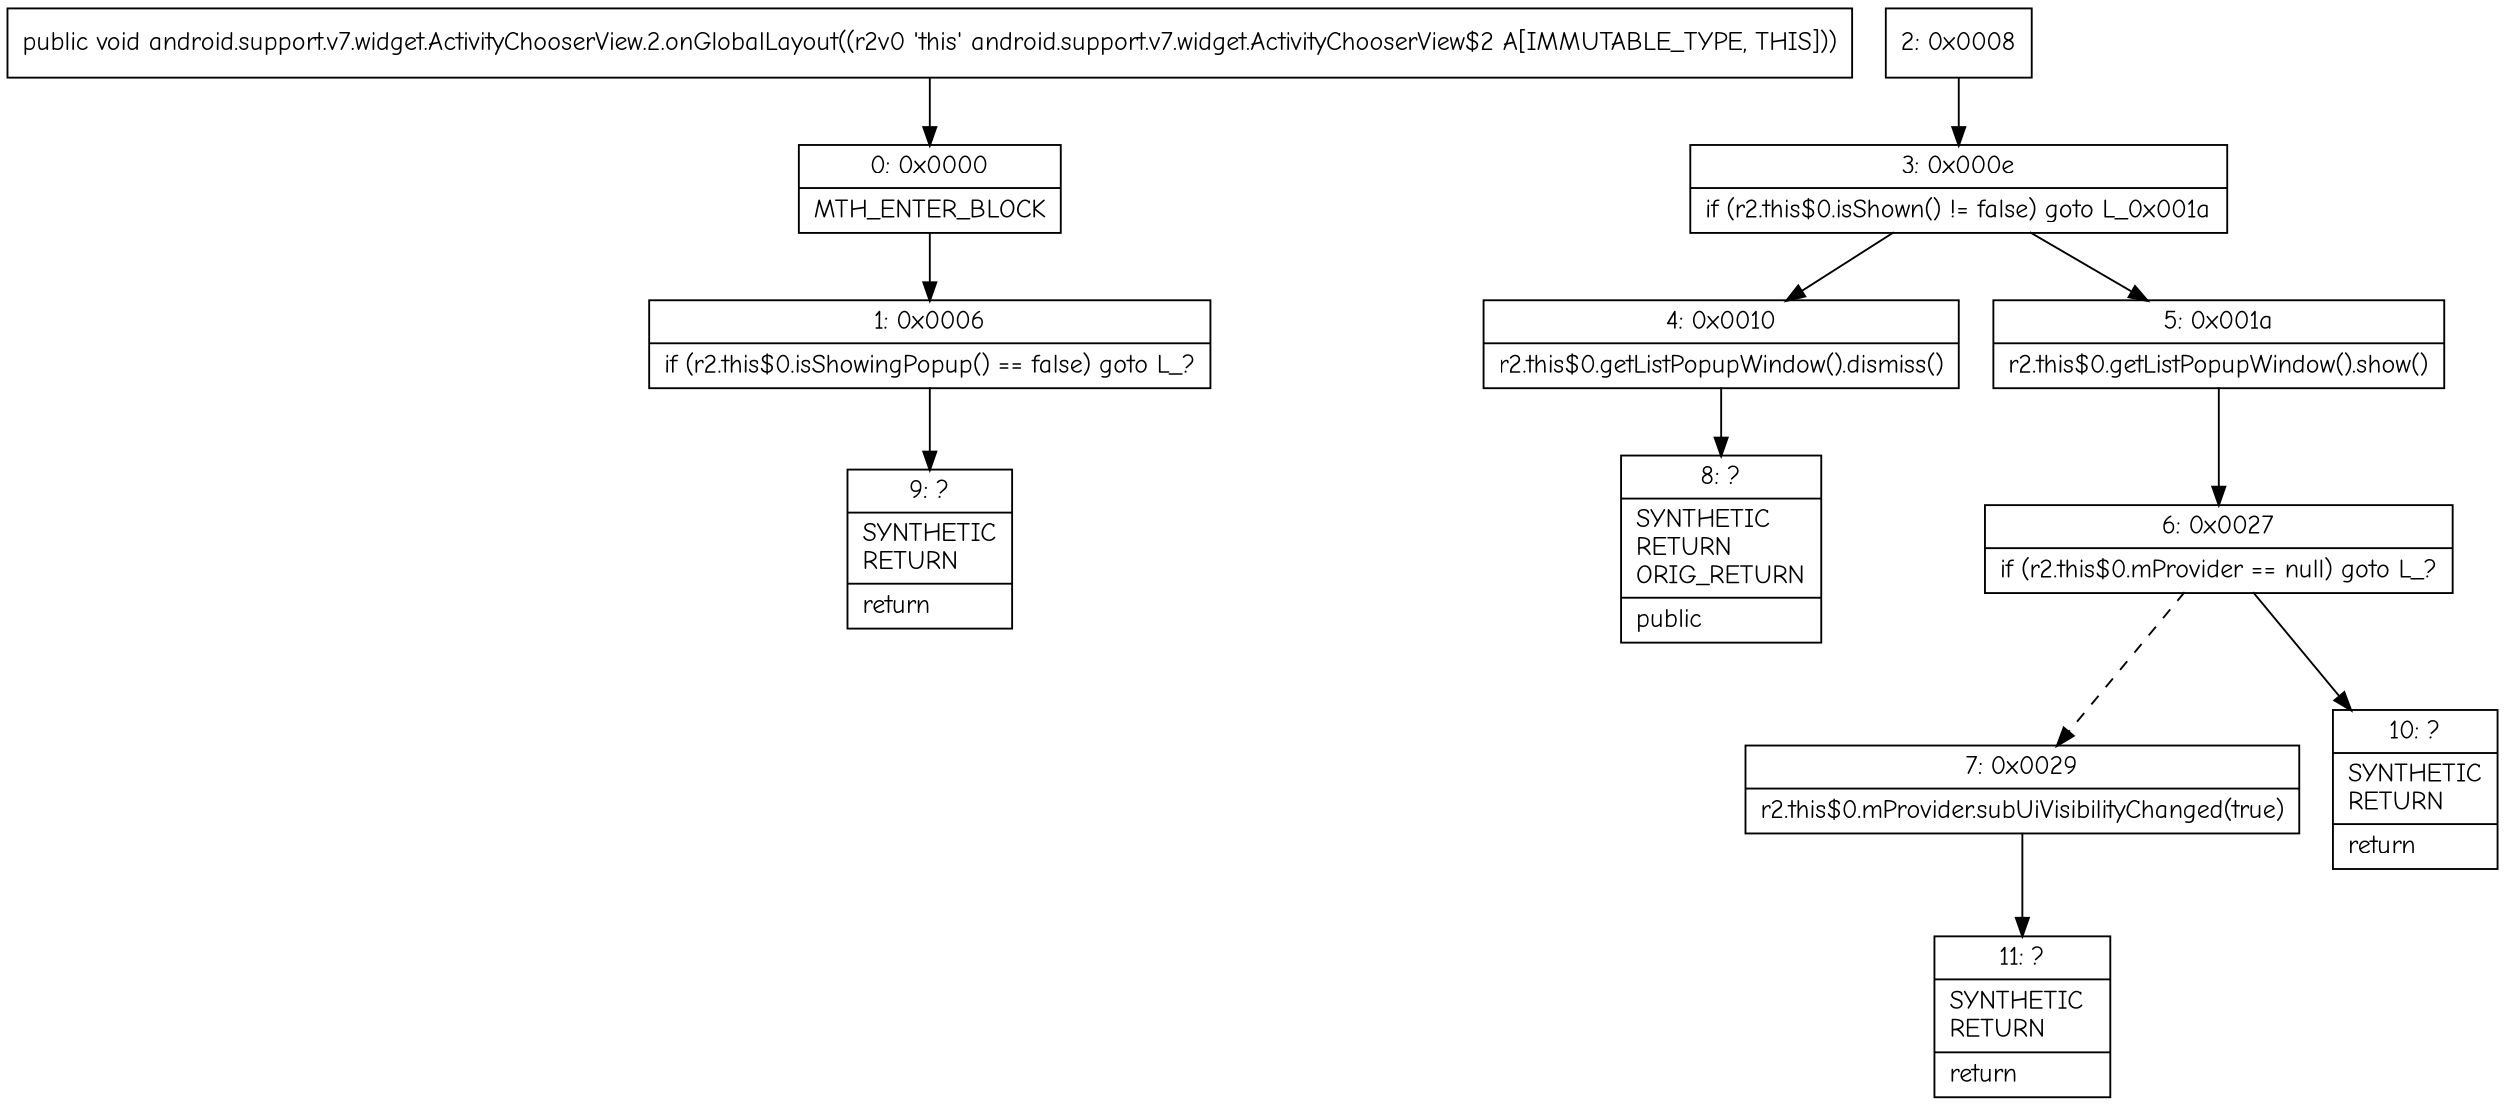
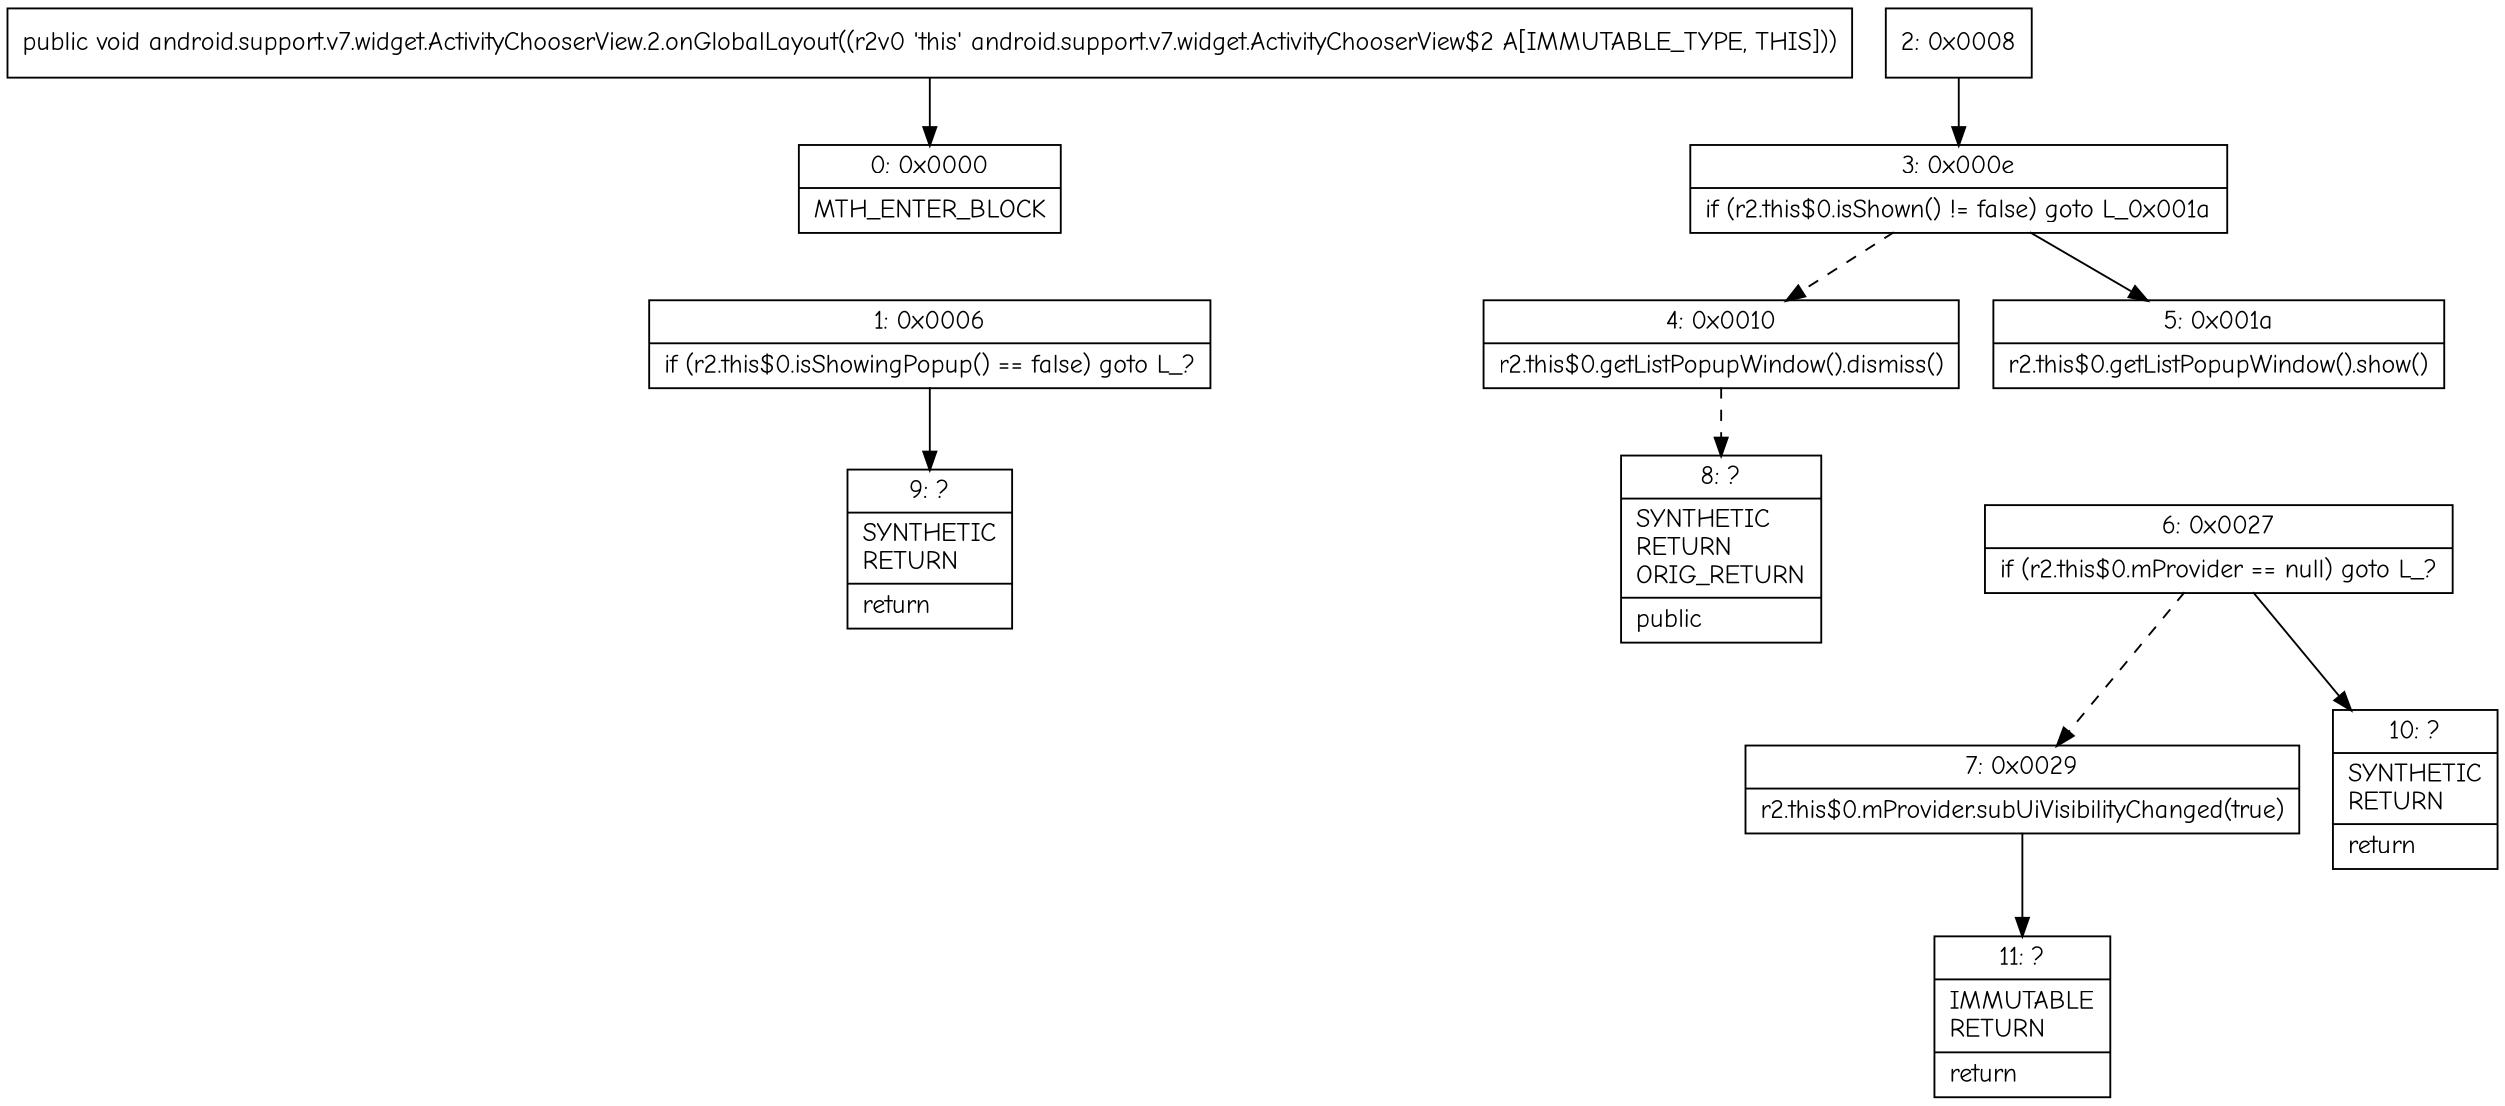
  digraph {
    fontname="Comic Neue"
    node [fontname="Comic Neue" shape=record]
    edge [fontname="Comic Neue"]
    n1 [label="{0\:\ 0x0000|MTH_ENTER_BLOCK\l}"]
    n2 [label="{1\:\ 0x0006|if (r2.this$0.isShowingPopup() == false) goto L_?\l}"]
    n3 [label="{9\:\ ?|SYNTHETIC\lRETURN\l|return\l}"]
    n4 [label="{2\:\ 0x0008}"]
    n5 [label="{3\:\ 0x000e|if (r2.this$0.isShown() != false) goto L_0x001a\l}"]
    n6 [label="{4\:\ 0x0010|r2.this$0.getListPopupWindow().dismiss()\l}"]
    n7 [label="{5\:\ 0x001a|r2.this$0.getListPopupWindow().show()\l}"]
    n8 [label="{8\:\ ?|SYNTHETIC\lRETURN\lORIG_RETURN\l|public\l}"]
    n9 [label="{6\:\ 0x0027|if (r2.this$0.mProvider == null) goto L_?\l}"]
    n10 [label="{7\:\ 0x0029|r2.this$0.mProvider.subUiVisibilityChanged(true)\l}"]
    n11 [label="{10\:\ ?|SYNTHETIC\lRETURN\l|return\l}"]
-   n12 [label="{11\:\ ?|SYNTHETIC\lRETURN\l|return\l}"]
+   n12 [label="{11\:\ ?|IMMUTABLE\lRETURN\l|return\l}"]
    n13 [label="{public void android.support.v7.widget.ActivityChooserView.2.onGlobalLayout((r2v0 'this' android.support.v7.widget.ActivityChooserView$2 A[IMMUTABLE_TYPE, THIS])) }"]
-   n1 -> n2
    n2 -> n3
    n4 -> n5
-   n5 -> n6 [style=solid]
+   n5 -> n6 [style=dashed]
    n5 -> n7
-   n6 -> n8
-   n7 -> n9
+   n6 -> n8 [style=dashed]
    n9 -> n10 [style=dashed]
    n9 -> n11
    n10 -> n12
    n13 -> n1
  }
